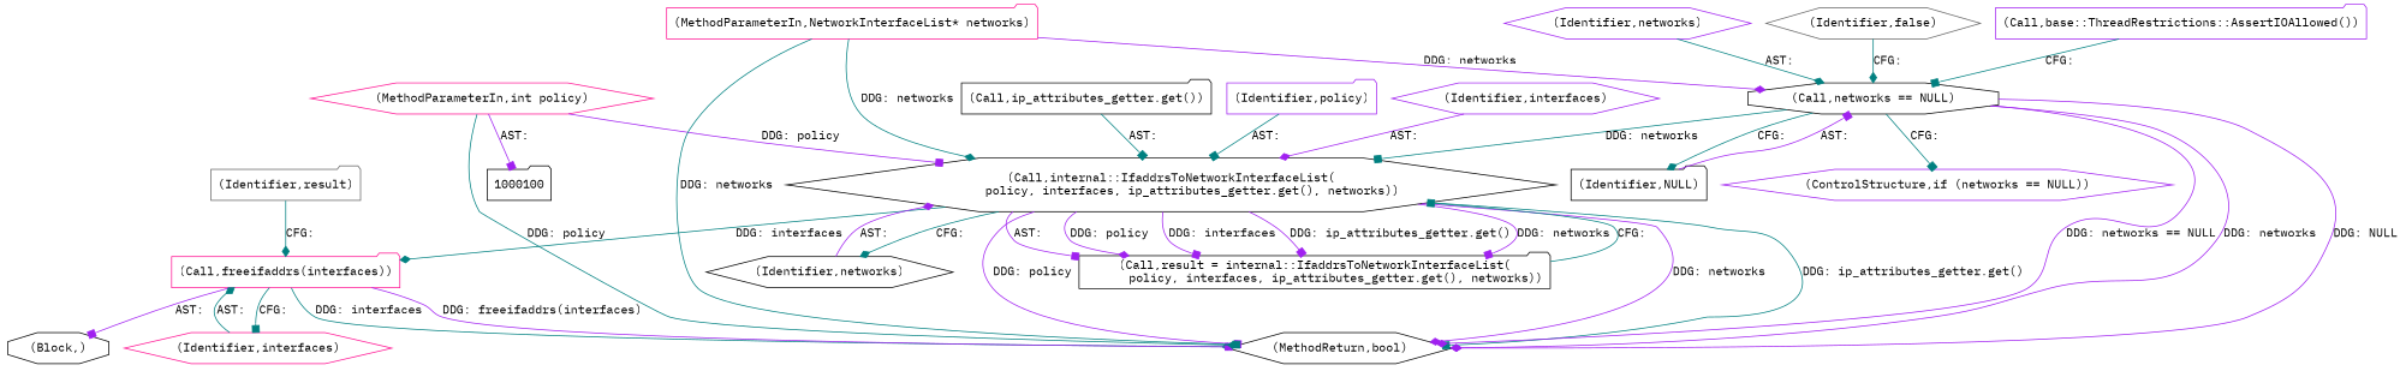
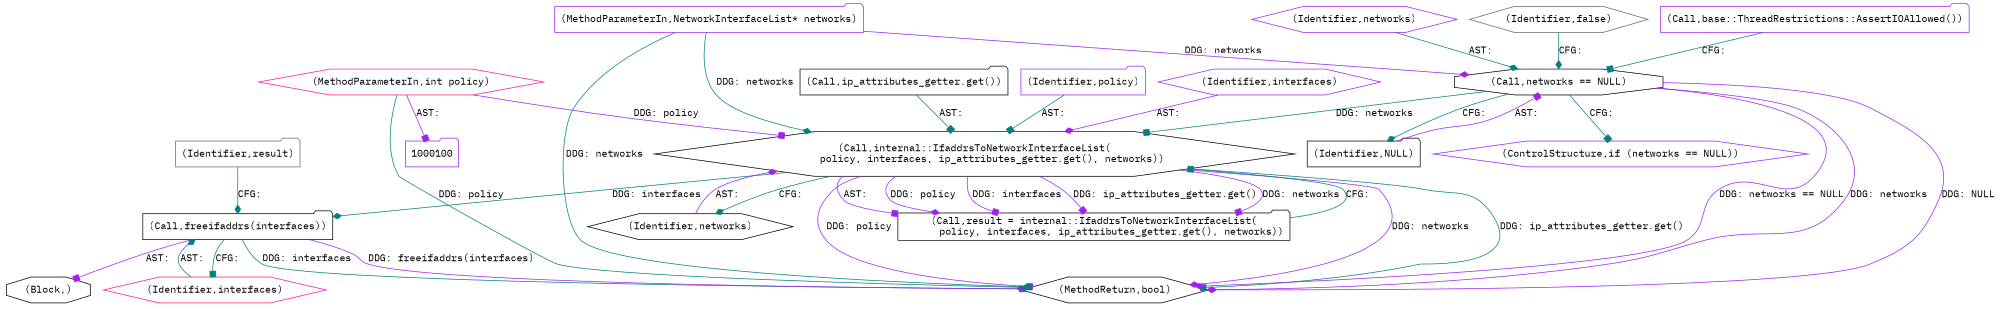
  digraph {
    fontname="IBM Plex Mono"
    node [color=black fontname="IBM Plex Mono" shape=folder]
    edge [arrowhead=box color=teal fontname="IBM Plex Mono"]
-   n1 [color=deeppink label="(Call,freeifaddrs(interfaces))"]
+   n1 [label="(Call,freeifaddrs(interfaces))"]
    n2 [label="(MethodReturn,bool)" shape=hexagon]
    n3 [color=deeppink label="(Identifier,interfaces)" shape=hexagon]
    n4 [label="(Block,)" shape=octagon]
    n5 [label="(Call,internal::IfaddrsToNetworkInterfaceList(\n      policy, interfaces, ip_attributes_getter.get(), networks))" shape=hexagon]
    n6 [label="(Identifier,networks)" shape=hexagon]
    n7 [label="(Call,result = internal::IfaddrsToNetworkInterfaceList(\n      policy, interfaces, ip_attributes_getter.get(), networks))"]
    n8 [color=deeppink label="(MethodParameterIn,int policy)" shape=hexagon]
-   1000100
+   1000100 [color=purple]
    n10 [label="(Call,networks == NULL)" shape=octagon]
    n11 [label="(Identifier,NULL)"]
    n12 [color=purple label="(ControlStructure,if (networks == NULL))" shape=hexagon]
-   n13 [color=deeppink label="(MethodParameterIn,NetworkInterfaceList* networks)"]
+   n13 [color=purple label="(MethodParameterIn,NetworkInterfaceList* networks)"]
    n14 [color=purple label="(Identifier,interfaces)" shape=hexagon]
    n15 [color=purple label="(Call,base::ThreadRestrictions::AssertIOAllowed())"]
    n16 [color=purple label="(Identifier,networks)" shape=hexagon]
    n17 [color=gray40 label="(Identifier,result)"]
    n18 [label="(Call,ip_attributes_getter.get())"]
    n19 [color=gray40 label="(Identifier,false)" shape=hexagon]
    n20 [color=purple label="(Identifier,policy)"]
    n1 -> n2 [arrowhead=diamond label="DDG: interfaces"]
    n1 -> n2 [color=purple label="DDG: freeifaddrs(interfaces)"]
    n1 -> n3 [label="CFG: "]
    n1 -> n4 [color=purple label="AST: "]
    n3 -> n1 [arrowhead=diamond label="AST: "]
    n5 -> n1 [arrowhead=diamond label="DDG: interfaces"]
    n5 -> n2 [label="DDG: ip_attributes_getter.get()"]
    n5 -> n2 [color=purple label="DDG: policy"]
    n5 -> n2 [arrowhead=diamond color=purple label="DDG: networks"]
    n5 -> n6 [arrowhead=diamond label="CFG: "]
    n5 -> n7 [color=purple label="AST: "]
    n5 -> n7 [arrowhead=diamond color=purple label="DDG: policy"]
    n5 -> n7 [color=purple label="DDG: interfaces"]
    n5 -> n7 [color=purple label="DDG: ip_attributes_getter.get()"]
    n5 -> n7 [color=purple label="DDG: networks"]
    n6 -> n5 [arrowhead=diamond color=purple label="AST: "]
    n7 -> n5 [label="CFG: "]
    n8 -> n2 [arrowhead=diamond label="DDG: policy"]
    n8 -> n5 [color=purple label="DDG: policy"]
    n8 -> 1000100 [color=purple label="AST: "]
    n10 -> n2 [arrowhead=diamond color=purple label="DDG: NULL"]
    n10 -> n2 [arrowhead=diamond color=purple label="DDG: networks == NULL"]
    n10 -> n2 [arrowhead=diamond color=purple label="DDG: networks"]
    n10 -> n5 [label="DDG: networks"]
    n10 -> n11 [arrowhead=diamond label="CFG: "]
    n10 -> n12 [label="CFG: "]
    n11 -> n10 [color=purple label="AST: "]
    n13 -> n2 [label="DDG: networks"]
    n13 -> n5 [arrowhead=diamond label="DDG: networks"]
    n13 -> n10 [arrowhead=diamond color=purple label="DDG: networks"]
    n14 -> n5 [arrowhead=diamond color=purple label="AST: "]
    n15 -> n10 [label="CFG: "]
    n16 -> n10 [arrowhead=diamond label="AST: "]
    n17 -> n1 [arrowhead=diamond label="CFG: "]
    n18 -> n5 [label="AST: "]
    n19 -> n10 [arrowhead=diamond label="CFG: "]
    n20 -> n5 [label="AST: "]
  }
